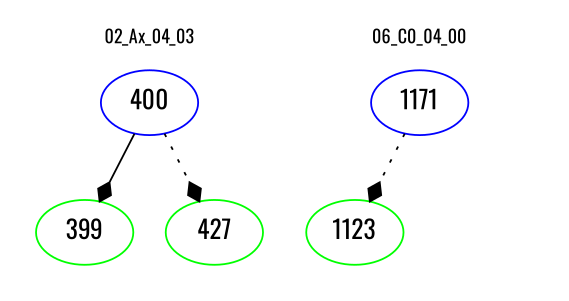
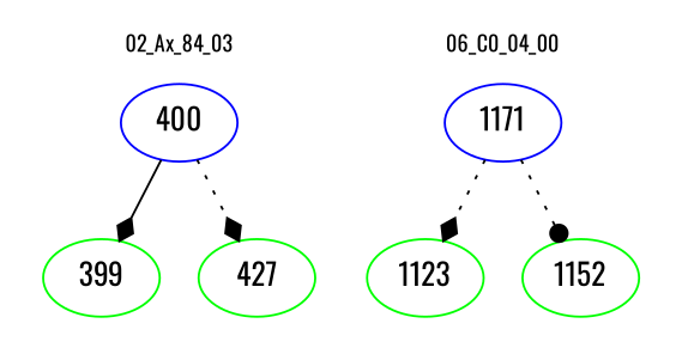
  digraph {
    fontname=Oswald
    node [color=green fontname=Oswald]
    edge [arrowhead=diamond color=black fontname=Oswald style=dotted]
    n1 [color=blue label=400]
    n2 [label=399]
    n3 [label=427]
    n4 [color=blue label=1171]
    n5 [label=1123]
+   n6 [label=1152]
    subgraph cluster_1 {
      color=white
      fontsize=10
-     label="02_Ax_04_03"
+     label="02_Ax_84_03"
      n1
      n2
      n3
    }
    subgraph cluster_2 {
      color=white
      fontsize=10
      label="06_C0_04_00"
      n4
      n5
+     n6
    }
    n1 -> n2 [style=solid]
    n1 -> n3
    n4 -> n5
+   n4 -> n6 [arrowhead=dot]
  }
